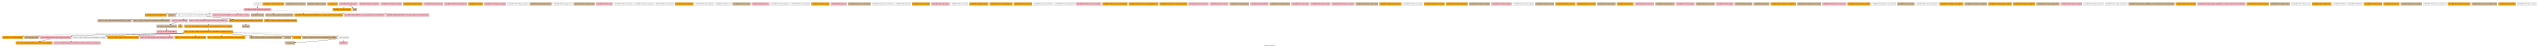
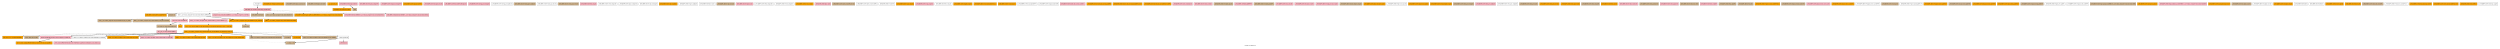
  digraph {
    fontname="Roboto Condensed"
    label="Call graph: fix_deprecated.ll"
    node [fillcolor=orange fontname="Roboto Condensed" shape=record style=filled]
    edge [fontname="Roboto Condensed" style=dotted]
    n1 [fillcolor=lightpink label="{_ZN9LAMMPS_NS13FixDeprecatedC2EPNS_6LAMMPSEiPPc}"]
    n2 [label="{_ZN9LAMMPS_NS3FixC2EPNS_6LAMMPSEiPPc}"]
    n3 [fillcolor=tan label="{_ZNSaIcEC1Ev}"]
    n4 [fillcolor=white label="{_ZNSt7__cxx1112basic_stringIcSt11char_traitsIcESaIcEEC2IS3_EEPKcRKS3_}"]
    n5 [fillcolor=lightpink label="{_ZSteqIcSt11char_traitsIcESaIcEEbRKNSt7__cxx1112basic_stringIT_T0_T1_EEPKS5_}"]
    n6 [fillcolor=tan label="{_ZN9LAMMPS_NS3FixD2Ev}"]
    n7 [fillcolor=tan label="{_ZNSt7__cxx1112basic_stringIcSt11char_traitsIcESaIcEED1Ev}"]
    n8 [label="{_ZN9LAMMPS_NS5utils7logmesgEPNS_6LAMMPSERKNSt7__cxx1112basic_stringIcSt11char_traitsIcESaIcEEE}"]
    n9 [fillcolor=lightpink label="{_ZN9LAMMPS_NS5Error3allERKNSt7__cxx1112basic_stringIcSt11char_traitsIcESaIcEEEiS8_}"]
    n10 [fillcolor=lightpink label="{_ZN9LAMMPS_NS5utils8strmatchERKNSt7__cxx1112basic_stringIcSt11char_traitsIcESaIcEEES8_}"]
    n11 [fillcolor=tan label="{_ZNSt7__cxx1112basic_stringIcSt11char_traitsIcESaIcEE13_M_local_dataEv}"]
    n12 [fillcolor=tan label="{_ZNSt7__cxx1112basic_stringIcSt11char_traitsIcESaIcEE12_Alloc_hiderC1EPcRKS3_}"]
    n13 [fillcolor=lightpink label="{_ZNSt11char_traitsIcE6lengthEPKc}"]
    n14 [fillcolor=lightpink label="{_ZNSt7__cxx1112basic_stringIcSt11char_traitsIcESaIcEE12_M_constructIPKcEEvT_S8_}"]
    n15 [label="{_ZNSt7__cxx1112basic_stringIcSt11char_traitsIcESaIcEE12_Alloc_hiderD2Ev}"]
    n16 [fillcolor=white label="{_ZNSaIcED1Ev}"]
    n17 [label="{_ZNKSt7__cxx1112basic_stringIcSt11char_traitsIcESaIcEE7compareEPKc}"]
    n18 [fillcolor=tan label="{_ZN9__gnu_cxx11char_traitsIcE6lengthEPKc}"]
    n19 [label="{strlen}"]
    n20 [label="{_ZNSt7__cxx1112basic_stringIcSt11char_traitsIcESaIcEE16_M_construct_auxIPKcEEvT_S8_St12__false_type}"]
    n21 [fillcolor=tan label="{_ZNSaIcED2Ev}"]
    n22 [label="{_ZN9LAMMPS_NS13FixDeprecated7setmaskEv}"]
    n23 [fillcolor=tan label="{_ZN9LAMMPS_NS3Fix16post_constructorEv}"]
    n24 [fillcolor=tan label="{_ZN9LAMMPS_NS13FixDeprecated4initEv}"]
    n25 [fillcolor=lightpink label="{_ZN9__gnu_cxx11char_traitsIcE2eqERKcS3_}"]
    n26 [label="{_ZNSt7__cxx1112basic_stringIcSt11char_traitsIcESaIcEE12_M_constructIPKcEEvT_S8_St20forward_iterator_tag}"]
    n27 [label="{__gxx_personality_v0}"]
    n28 [label="{_ZN9LAMMPS_NS13FixDeprecatedD2Ev}"]
    n29 [fillcolor=lightpink label="{_ZN9LAMMPS_NS13FixDeprecatedD0Ev}"]
    n30 [fillcolor=tan label="{_ZdlPv}"]
    n31 [fillcolor=lightpink label="{_ZN9LAMMPS_NS3Fix13pack_exchangeEiPd}"]
    n32 [fillcolor=lightpink label="{_ZN9LAMMPS_NS3Fix15unpack_exchangeEiPd}"]
    n33 [label="{_ZN9LAMMPS_NS3Fix12pack_restartEiPd}"]
    n34 [fillcolor=lightpink label="{_ZN9LAMMPS_NS3Fix14unpack_restartEii}"]
    n35 [fillcolor=lightpink label="{_ZN9LAMMPS_NS3Fix9init_listEiPNS_9NeighListE}"]
-   n36 [label="{_ZN9LAMMPS_NS3Fix5setupEi}"]
    n37 [fillcolor=lightpink label="{_ZN9LAMMPS_NS3Fix18setup_pre_exchangeEv}"]
    n38 [fillcolor=white label="{_ZN9LAMMPS_NS3Fix18setup_pre_neighborEv}"]
    n39 [fillcolor=tan label="{_ZN9LAMMPS_NS3Fix19setup_post_neighborEv}"]
    n40 [fillcolor=white label="{_ZN9LAMMPS_NS3Fix15setup_pre_forceEi}"]
    n41 [fillcolor=tan label="{_ZN9LAMMPS_NS3Fix17setup_pre_reverseEii}"]
    n42 [fillcolor=lightpink label="{_ZN9LAMMPS_NS3Fix9min_setupEi}"]
    n43 [fillcolor=white label="{_ZN9LAMMPS_NS3Fix17initial_integrateEi}"]
    n44 [fillcolor=white label="{_ZN9LAMMPS_NS3Fix14post_integrateEv}"]
    n45 [fillcolor=white label="{_ZN9LAMMPS_NS3Fix12pre_exchangeEv}"]
    n46 [label="{_ZN9LAMMPS_NS3Fix12pre_neighborEv}"]
    n47 [fillcolor=white label="{_ZN9LAMMPS_NS3Fix13post_neighborEv}"]
    n48 [fillcolor=white label="{_ZN9LAMMPS_NS3Fix9pre_forceEi}"]
    n49 [fillcolor=tan label="{_ZN9LAMMPS_NS3Fix11pre_reverseEii}"]
    n50 [fillcolor=lightpink label="{_ZN9LAMMPS_NS3Fix10post_forceEi}"]
    n51 [fillcolor=white label="{_ZN9LAMMPS_NS3Fix15final_integrateEv}"]
    n52 [fillcolor=white label="{_ZN9LAMMPS_NS3Fix15fused_integrateEi}"]
    n53 [label="{_ZN9LAMMPS_NS3Fix11end_of_stepEv}"]
    n54 [fillcolor=lightpink label="{_ZN9LAMMPS_NS3Fix8post_runEv}"]
    n55 [fillcolor=tan label="{_ZN9LAMMPS_NS3Fix13write_restartEP8_IO_FILE}"]
    n56 [fillcolor=white label="{_ZN9LAMMPS_NS3Fix18write_restart_fileEPKc}"]
    n57 [fillcolor=white label="{_ZN9LAMMPS_NS3Fix7restartEPc}"]
    n58 [label="{_ZN9LAMMPS_NS3Fix11grow_arraysEi}"]
    n59 [fillcolor=lightpink label="{_ZN9LAMMPS_NS3Fix11copy_arraysEiii}"]
    n60 [fillcolor=white label="{_ZN9LAMMPS_NS3Fix10set_arraysEi}"]
    n61 [label="{_ZN9LAMMPS_NS3Fix13update_arraysEii}"]
    n62 [label="{_ZN9LAMMPS_NS3Fix12set_moleculeEiiiPdS1_S1_}"]
    n63 [label="{_ZN9LAMMPS_NS3Fix11clear_bonusEv}"]
    n64 [fillcolor=white label="{_ZN9LAMMPS_NS3Fix11pack_borderEiPiPd}"]
    n65 [fillcolor=white label="{_ZN9LAMMPS_NS3Fix13unpack_borderEiiPd}"]
    n66 [fillcolor=lightpink label="{_ZN9LAMMPS_NS3Fix23write_data_section_sizeEiRiS1_}"]
    n67 [label="{_ZN9LAMMPS_NS3Fix23write_data_section_packEiPPd}"]
    n68 [label="{_ZN9LAMMPS_NS3Fix26write_data_section_keywordEiP8_IO_FILE}"]
    n69 [label="{_ZN9LAMMPS_NS3Fix18write_data_sectionEiP8_IO_FILEiPPdi}"]
    n70 [fillcolor=lightpink label="{_ZN9LAMMPS_NS3Fix13zero_momentumEv}"]
    n71 [fillcolor=lightpink label="{_ZN9LAMMPS_NS3Fix13zero_rotationEv}"]
    n72 [fillcolor=tan label="{_ZN9LAMMPS_NS3Fix15rebuild_specialEv}"]
    n73 [fillcolor=lightpink label="{_ZN9LAMMPS_NS3Fix5imageERPiRPPd}"]
    n74 [fillcolor=tan label="{_ZN9LAMMPS_NS3Fix12modify_paramEiPPc}"]
    n75 [fillcolor=lightpink label="{_ZN9LAMMPS_NS3Fix12size_restartEi}"]
    n76 [fillcolor=lightpink label="{_ZN9LAMMPS_NS3Fix15maxsize_restartEv}"]
    n77 [fillcolor=lightpink label="{_ZN9LAMMPS_NS3Fix21setup_pre_force_respaEii}"]
    n78 [fillcolor=tan label="{_ZN9LAMMPS_NS3Fix23initial_integrate_respaEiii}"]
    n79 [label="{_ZN9LAMMPS_NS3Fix20post_integrate_respaEii}"]
    n80 [fillcolor=white label="{_ZN9LAMMPS_NS3Fix15pre_force_respaEiii}"]
    n81 [label="{_ZN9LAMMPS_NS3Fix16post_force_respaEiii}"]
    n82 [label="{_ZN9LAMMPS_NS3Fix21final_integrate_respaEii}"]
    n83 [fillcolor=tan label="{_ZN9LAMMPS_NS3Fix16min_pre_exchangeEv}"]
    n84 [fillcolor=lightpink label="{_ZN9LAMMPS_NS3Fix16min_pre_neighborEv}"]
    n85 [fillcolor=white label="{_ZN9LAMMPS_NS3Fix17min_post_neighborEv}"]
    n86 [fillcolor=tan label="{_ZN9LAMMPS_NS3Fix13min_pre_forceEi}"]
    n87 [label="{_ZN9LAMMPS_NS3Fix15min_pre_reverseEii}"]
    n88 [label="{_ZN9LAMMPS_NS3Fix14min_post_forceEi}"]
    n89 [fillcolor=tan label="{_ZN9LAMMPS_NS3Fix10min_energyEPd}"]
    n90 [label="{_ZN9LAMMPS_NS3Fix9min_storeEv}"]
    n91 [fillcolor=lightpink label="{_ZN9LAMMPS_NS3Fix14min_clearstoreEv}"]
    n92 [fillcolor=tan label="{_ZN9LAMMPS_NS3Fix13min_pushstoreEv}"]
    n93 [fillcolor=lightpink label="{_ZN9LAMMPS_NS3Fix12min_popstoreEv}"]
    n94 [fillcolor=tan label="{_ZN9LAMMPS_NS3Fix13min_reset_refEv}"]
    n95 [fillcolor=lightpink label="{_ZN9LAMMPS_NS3Fix8min_stepEdPd}"]
    n96 [fillcolor=tan label="{_ZN9LAMMPS_NS3Fix9max_alphaEPd}"]
    n97 [fillcolor=tan label="{_ZN9LAMMPS_NS3Fix7min_dofEv}"]
    n98 [label="{_ZN9LAMMPS_NS3Fix17pack_forward_commEiPiPdiS1_}"]
    n99 [fillcolor=tan label="{_ZN9LAMMPS_NS3Fix19unpack_forward_commEiiPd}"]
    n100 [fillcolor=lightpink label="{_ZN9LAMMPS_NS3Fix22pack_reverse_comm_sizeEii}"]
    n101 [label="{_ZN9LAMMPS_NS3Fix17pack_reverse_commEiiPd}"]
    n102 [fillcolor=white label="{_ZN9LAMMPS_NS3Fix19unpack_reverse_commEiPiPd}"]
    n103 [fillcolor=tan label="{_ZN9LAMMPS_NS3Fix10reset_gridEv}"]
    n104 [fillcolor=white label="{_ZN9LAMMPS_NS3Fix17pack_forward_gridEiPviPi}"]
    n105 [label="{_ZN9LAMMPS_NS3Fix19unpack_forward_gridEiPviPi}"]
    n106 [fillcolor=tan label="{_ZN9LAMMPS_NS3Fix17pack_reverse_gridEiPviPi}"]
    n107 [label="{_ZN9LAMMPS_NS3Fix19unpack_reverse_gridEiPviPi}"]
    n108 [label="{_ZN9LAMMPS_NS3Fix15pack_remap_gridEiPviPi}"]
    n109 [fillcolor=tan label="{_ZN9LAMMPS_NS3Fix17unpack_remap_gridEiPviPi}"]
-   n110 [fillcolor=lightpink label="{_ZN9LAMMPS_NS3Fix16unpack_read_gridEiPc}"]
    n111 [fillcolor=white label="{_ZN9LAMMPS_NS3Fix15pack_write_gridEiPv}"]
    n112 [fillcolor=white label="{_ZN9LAMMPS_NS3Fix17unpack_write_gridEiPvPi}"]
    n113 [fillcolor=tan label="{_ZN9LAMMPS_NS3Fix16get_grid_by_nameERKNSt7__cxx1112basic_stringIcSt11char_traitsIcESaIcEEERi}"]
    n114 [label="{_ZN9LAMMPS_NS3Fix17get_grid_by_indexEi}"]
    n115 [fillcolor=lightpink label="{_ZN9LAMMPS_NS3Fix20get_griddata_by_nameEiRKNSt7__cxx1112basic_stringIcSt11char_traitsIcESaIcEEERi}"]
    n116 [label="{_ZN9LAMMPS_NS3Fix21get_griddata_by_indexEi}"]
    n117 [fillcolor=tan label="{_ZN9LAMMPS_NS3Fix14compute_scalarEv}"]
    n118 [fillcolor=white label="{_ZN9LAMMPS_NS3Fix14compute_vectorEi}"]
    n119 [label="{_ZN9LAMMPS_NS3Fix13compute_arrayEii}"]
    n120 [fillcolor=white label="{_ZN9LAMMPS_NS3Fix3dofEi}"]
    n121 [fillcolor=white label="{_ZN9LAMMPS_NS3Fix6deformEi}"]
    n122 [label="{_ZN9LAMMPS_NS3Fix12reset_targetEd}"]
    n123 [label="{_ZN9LAMMPS_NS3Fix8reset_dtEv}"]
    n124 [fillcolor=tan label="{_ZN9LAMMPS_NS3Fix16read_data_headerEPc}"]
    n125 [fillcolor=white label="{_ZN9LAMMPS_NS3Fix17read_data_sectionEPciS1_i}"]
    n126 [label="{_ZN9LAMMPS_NS3Fix20read_data_skip_linesEPc}"]
-   n127 [fillcolor=tan label="{_ZN9LAMMPS_NS3Fix17write_data_headerEP8_IO_FILEi}"]
+   n127 [label="{_ZN9LAMMPS_NS3Fix17write_data_headerEP8_IO_FILEi}"]
    n128 [label="{_ZN9LAMMPS_NS3Fix7extractEPKcRi}"]
    n129 [fillcolor=white label="{_ZN9LAMMPS_NS3Fix12memory_usageEv}"]
    n130 [label="{_ZN9__gnu_cxx17__is_null_pointerIKcEEbPT_}"]
    n131 [fillcolor=tan label="{_ZSt19__throw_logic_errorPKc}"]
    n132 [fillcolor=lightpink label="{_ZSt8distanceIPKcENSt15iterator_traitsIT_E15difference_typeES3_S3_}"]
    n133 [fillcolor=white label="{_ZNSt7__cxx1112basic_stringIcSt11char_traitsIcESaIcEE9_M_createERmm}"]
    n134 [label="{_ZNSt7__cxx1112basic_stringIcSt11char_traitsIcESaIcEE7_M_dataEPc}"]
    n135 [fillcolor=lightpink label="{_ZNSt7__cxx1112basic_stringIcSt11char_traitsIcESaIcEE11_M_capacityEm}"]
    n136 [label="{_ZNKSt7__cxx1112basic_stringIcSt11char_traitsIcESaIcEE7_M_dataEv}"]
    n137 [label="{_ZNSt7__cxx1112basic_stringIcSt11char_traitsIcESaIcEE13_S_copy_charsEPcPKcS7_}"]
    n138 [fillcolor=tan label="{__cxa_begin_catch}"]
    n139 [fillcolor=tan label="{_ZNSt7__cxx1112basic_stringIcSt11char_traitsIcESaIcEE10_M_disposeEv}"]
    n140 [fillcolor=tan label="{__cxa_rethrow}"]
    n141 [label="{__cxa_end_catch}"]
    n142 [fillcolor=tan label="{_ZNSt7__cxx1112basic_stringIcSt11char_traitsIcESaIcEE13_M_set_lengthEm}"]
    n143 [fillcolor=white label="{__clang_call_terminate}"]
    n144 [label="{_ZSt19__iterator_categoryIPKcENSt15iterator_traitsIT_E17iterator_categoryERKS3_}"]
    n145 [fillcolor=lightpink label="{_ZSt10__distanceIPKcENSt15iterator_traitsIT_E15difference_typeES3_S3_St26random_access_iterator_tag}"]
    n146 [fillcolor=lightpink label="{_ZSt9terminatev}"]
    n1 -> n2
    n1 -> n3
    n1 -> n4 [style=dashed]
    n1 -> n5
    n1 -> n6 [style=dashed]
    n1 -> n7 [style=dashed]
    n1 -> n8
    n1 -> n9 [style=dashed]
    n1 -> n10
    n4 -> n11
    n4 -> n12
    n4 -> n13
    n4 -> n14
    n4 -> n15 [style=bold]
    n5 -> n17
    n13 -> n18 [style=bold]
    n13 -> n19
    n14 -> n20
    n15 -> n21 [style=dashed]
    n16 -> n1 [style=bold]
    n18 -> n25 [style=bold]
    n20 -> n26 [style=dashed]
    n26 -> n130 [style=dashed]
    n26 -> n131 [style=dashed]
    n26 -> n132 [style=bold]
    n26 -> n133 [style=bold]
    n26 -> n134 [style=bold]
    n26 -> n135 [style=dashed]
    n26 -> n136 [style=dashed]
    n26 -> n137
    n26 -> n138
    n26 -> n139 [style=bold]
    n26 -> n140 [style=dashed]
    n26 -> n141 [style=dashed]
    n26 -> n142 [style=dashed]
    n26 -> n143 [style=dashed]
    n29 -> n28
    n29 -> n30 [style=bold]
    n132 -> n144 [style=bold]
    n132 -> n145
    n143 -> n138 [style=bold]
    n143 -> n146 [style=dashed]
  }
